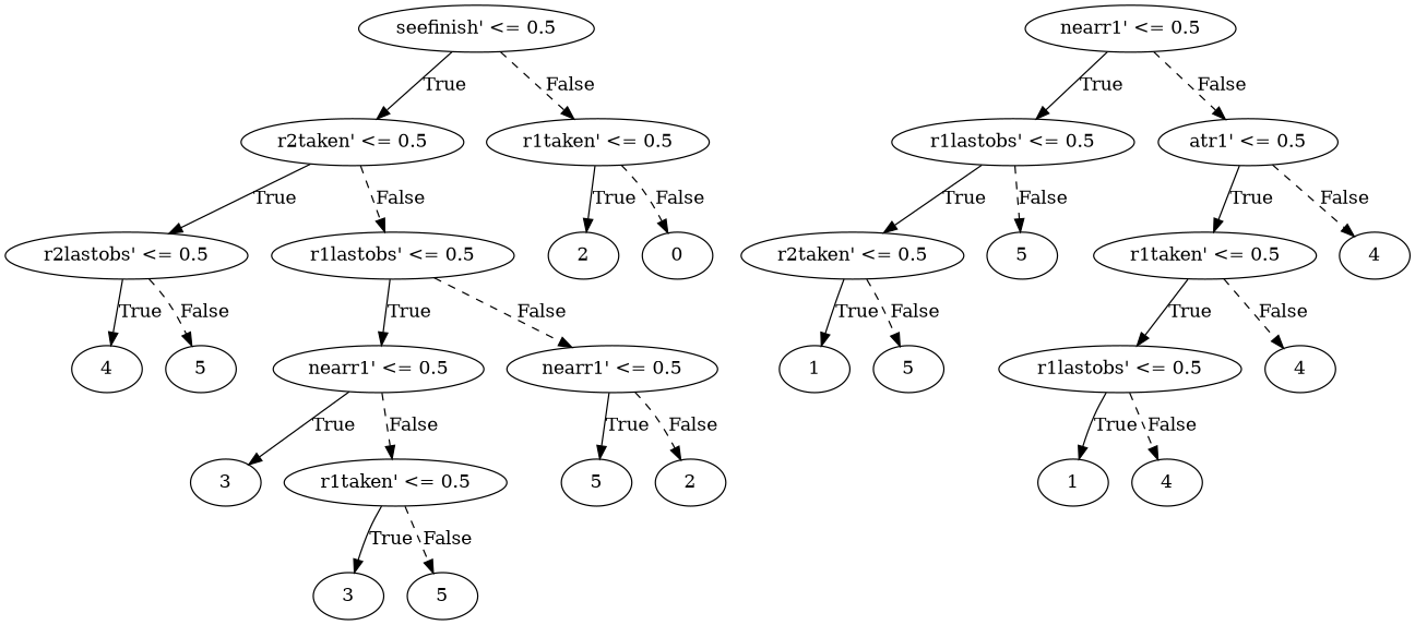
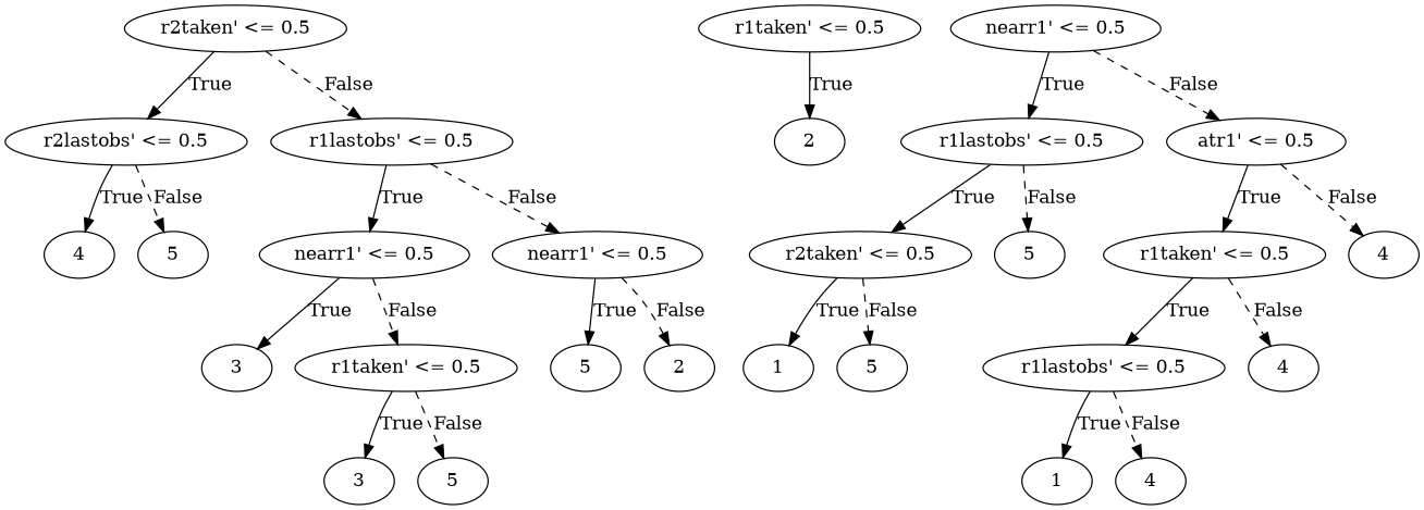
  digraph {
-   n1 [label="seefinish' <= 0.5"]
    n2 [label="r2taken' <= 0.5"]
    n3 [label="r1taken' <= 0.5"]
    n4 [label="nearr1' <= 0.5"]
    n5 [label="r1lastobs' <= 0.5"]
    n6 [label="atr1' <= 0.5"]
    n7 [label="r2lastobs' <= 0.5"]
    n8 [label="r1lastobs' <= 0.5"]
    n9 [label=2]
-   n10 [label=0]
    n11 [label=4]
    n12 [label=5]
    n13 [label="nearr1' <= 0.5"]
    n14 [label="nearr1' <= 0.5"]
    n15 [label=3]
    n16 [label="r1taken' <= 0.5"]
    n17 [label=5]
    n18 [label=2]
    n19 [label=3]
    n20 [label=5]
    n21 [label="r2taken' <= 0.5"]
    n22 [label=5]
    n23 [label="r1taken' <= 0.5"]
    n24 [label=4]
    n25 [label=1]
    n26 [label=5]
    n27 [label="r1lastobs' <= 0.5"]
    n28 [label=4]
    n29 [label=1]
    n30 [label=4]
-   n1 -> n2 [label=True]
-   n1 -> n3 [label=False style=dashed]
    n2 -> n7 [label=True]
    n2 -> n8 [label=False style=dashed]
    n3 -> n9 [label=True]
-   n3 -> n10 [label=False style=dashed]
    n4 -> n5 [label=True]
    n4 -> n6 [label=False style=dashed]
    n5 -> n21 [label=True]
    n5 -> n22 [label=False style=dashed]
    n6 -> n23 [label=True]
    n6 -> n24 [label=False style=dashed]
    n7 -> n11 [label=True]
    n7 -> n12 [label=False style=dashed]
    n8 -> n13 [label=True]
    n8 -> n14 [label=False style=dashed]
    n13 -> n15 [label=True]
    n13 -> n16 [label=False style=dashed]
    n14 -> n17 [label=True]
    n14 -> n18 [label=False style=dashed]
    n16 -> n19 [label=True]
    n16 -> n20 [label=False style=dashed]
    n21 -> n25 [label=True]
    n21 -> n26 [label=False style=dashed]
    n23 -> n27 [label=True]
    n23 -> n28 [label=False style=dashed]
    n27 -> n29 [label=True]
    n27 -> n30 [label=False style=dashed]
  }
